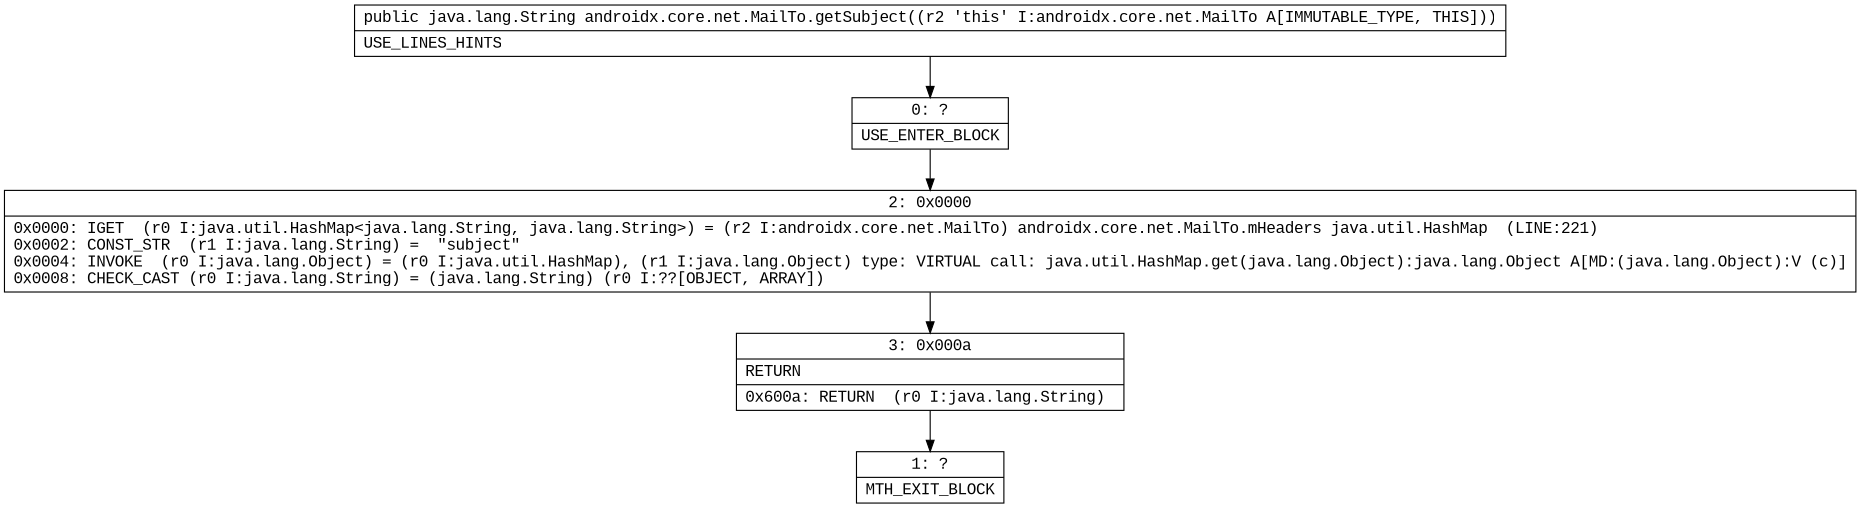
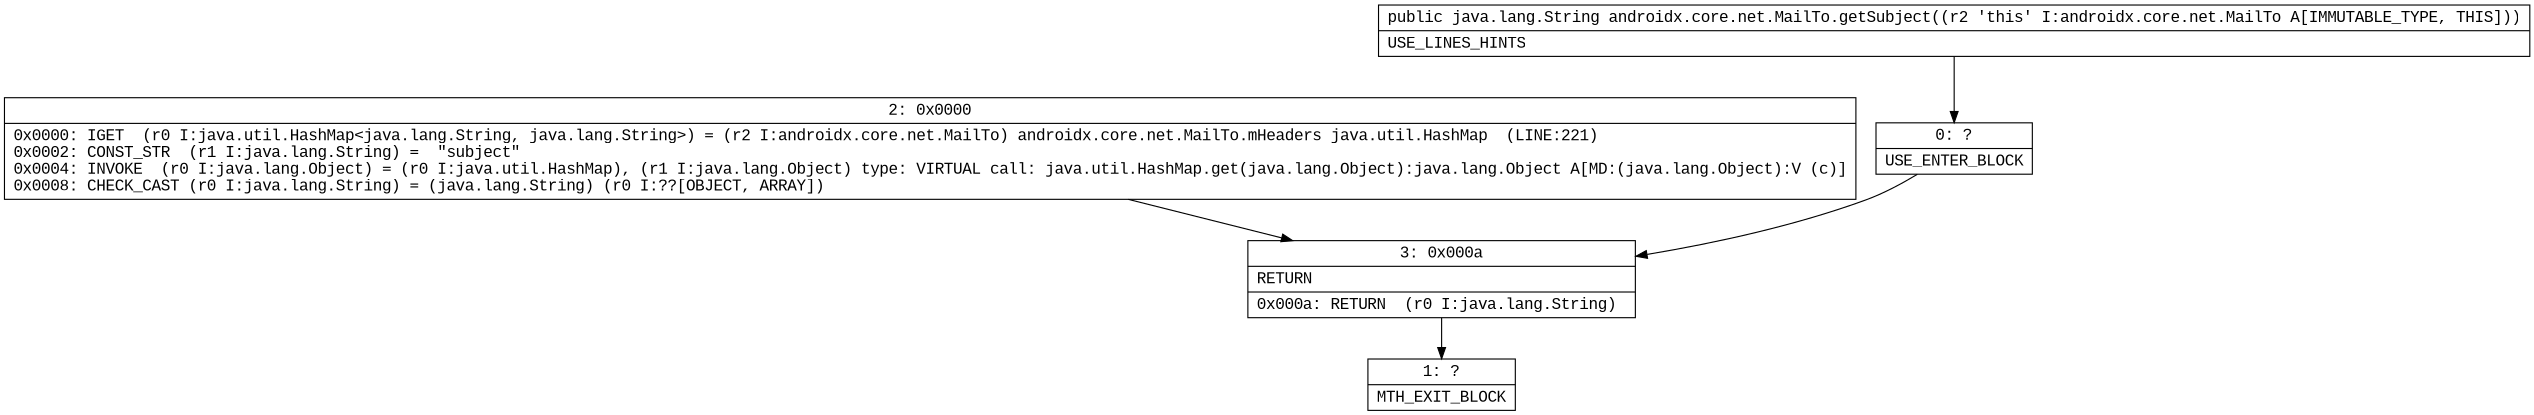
  digraph {
    fontname="Liberation Mono"
    node [fontname="Liberation Mono" shape=record]
    edge [fontname="Liberation Mono"]
    n1 [label="{0\:\ ?|USE_ENTER_BLOCK\l}"]
    n2 [label="{2\:\ 0x0000|0x0000: IGET  (r0 I:java.util.HashMap\<java.lang.String, java.lang.String\>) = (r2 I:androidx.core.net.MailTo) androidx.core.net.MailTo.mHeaders java.util.HashMap  (LINE:221)\l0x0002: CONST_STR  (r1 I:java.lang.String) =  \"subject\" \l0x0004: INVOKE  (r0 I:java.lang.Object) = (r0 I:java.util.HashMap), (r1 I:java.lang.Object) type: VIRTUAL call: java.util.HashMap.get(java.lang.Object):java.lang.Object A[MD:(java.lang.Object):V (c)]\l0x0008: CHECK_CAST (r0 I:java.lang.String) = (java.lang.String) (r0 I:??[OBJECT, ARRAY]) \l}"]
-   n3 [label="{3\:\ 0x000a|RETURN\l|0x600a: RETURN  (r0 I:java.lang.String) \l}"]
+   n3 [label="{3\:\ 0x000a|RETURN\l|0x000a: RETURN  (r0 I:java.lang.String) \l}"]
    n4 [label="{1\:\ ?|MTH_EXIT_BLOCK\l}"]
    n5 [label="{public java.lang.String androidx.core.net.MailTo.getSubject((r2 'this' I:androidx.core.net.MailTo A[IMMUTABLE_TYPE, THIS]))  | USE_LINES_HINTS\l}"]
-   n1 -> n2
+   n1 -> n3
    n2 -> n3
    n3 -> n4
    n5 -> n1
  }
